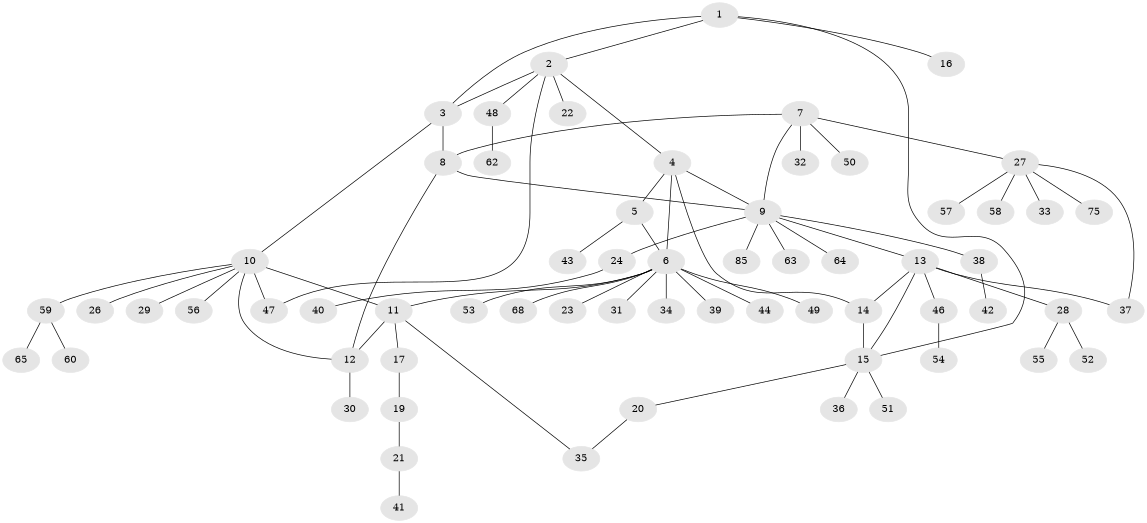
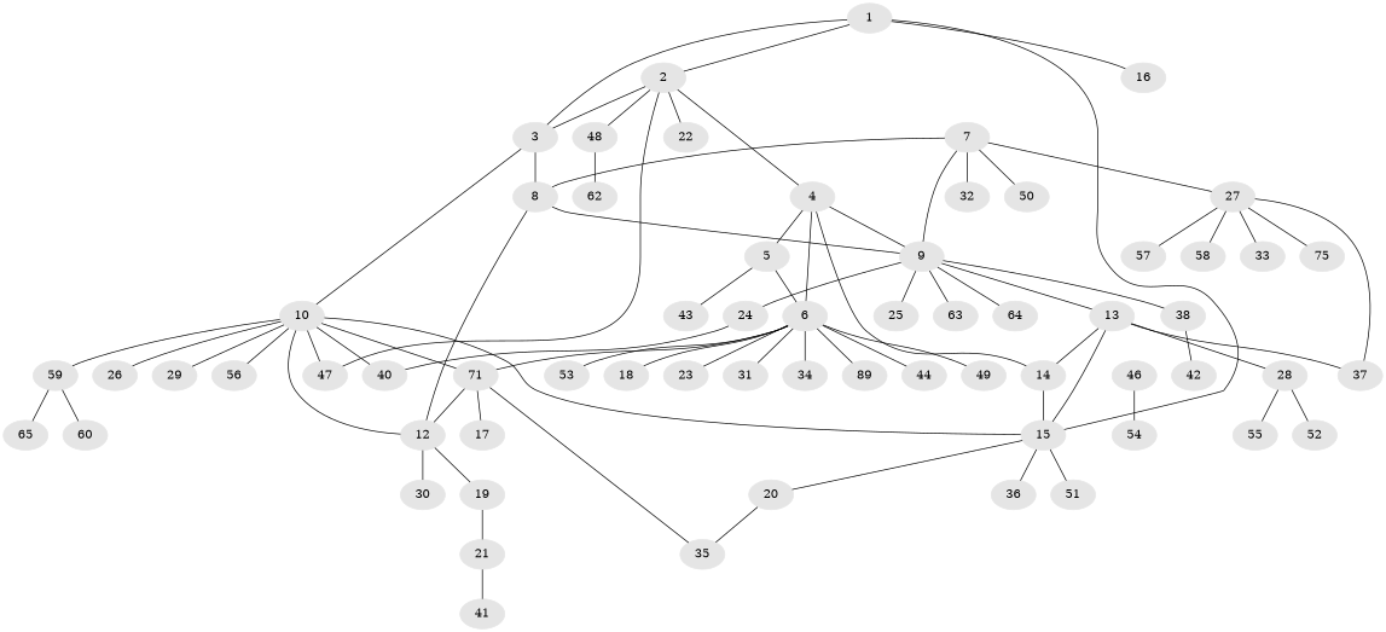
  graph {
    node [color=gray90 style=filled]
    1
    2
    3
    15
    16
    4
    22
    47
    48
    10
    8
-   11
+   11 [label=71]
    12
    26
    29
    40
    56
    59
    20
    36
    51
    5
    6
    9
    14
    62
    43
-   18 [label=68]
+   18
    23
    31
    34
-   39
+   39 [label=89]
    44
    49
    53
    64
    13
    24
-   25 [label=85]
+   25
    38
    63
    17
    35
    7
    27
    32
    50
    37
    33
    n50 [label=75]
    57
    58
    19
    30
    28
    46
    42
    60
    n59 [label=65]
    21
    52
    55
    54
    41
    1 -- 2
    1 -- 3
    1 -- 15
    1 -- 16
    2 -- 3
    2 -- 4
    2 -- 22
    2 -- 47
    2 -- 48
    3 -- 10
    3 -- 8
    15 -- 20
    15 -- 36
    15 -- 51
    4 -- 5
    4 -- 6
    4 -- 9
    4 -- 14
    48 -- 62
+   10 -- 15
    10 -- 47
    10 -- 11
    10 -- 12
    10 -- 26
    10 -- 29
+   10 -- 40
    10 -- 56
    10 -- 59
    8 -- 12
    8 -- 9
    11 -- 12
    11 -- 17
    11 -- 35
-   17 -- 19
+   12 -- 19
    12 -- 30
    59 -- 60
    59 -- n59
    20 -- 35
    5 -- 6
    5 -- 43
    6 -- 11
    6 -- 18
    6 -- 23
    6 -- 31
    6 -- 34
    6 -- 39
    6 -- 44
    6 -- 49
    6 -- 53
    9 -- 64
    9 -- 13
    9 -- 24
    9 -- 25
    9 -- 38
    9 -- 63
    14 -- 15
    13 -- 15
    13 -- 14
    13 -- 37
    13 -- 28
-   13 -- 46
    24 -- 40
    38 -- 42
    7 -- 8
    7 -- 9
    7 -- 27
    7 -- 32
    7 -- 50
    27 -- 37
    27 -- 33
    27 -- n50
    27 -- 57
    27 -- 58
    19 -- 21
    28 -- 52
    28 -- 55
    46 -- 54
    21 -- 41
  }
